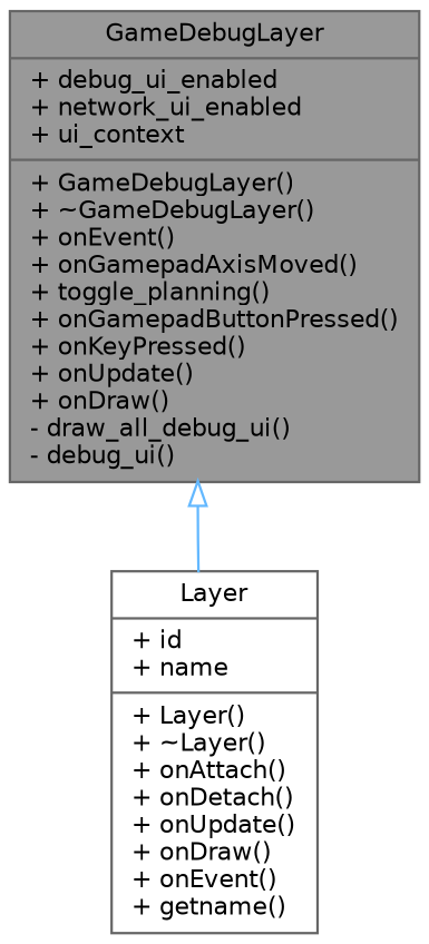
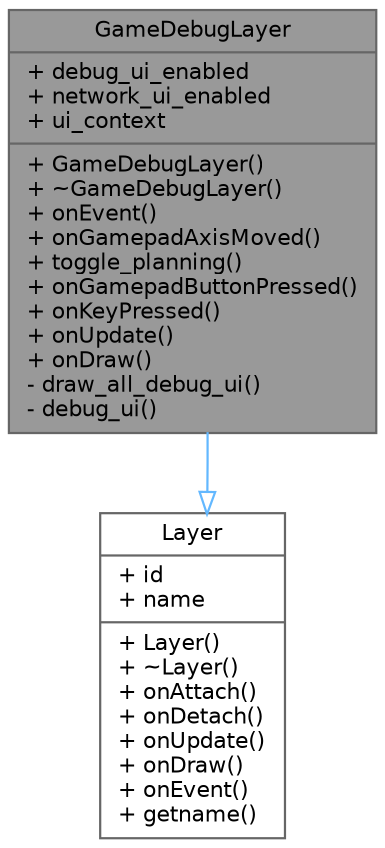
  digraph {
    node [color=gray40 fontname=Helvetica fontsize=10 shape=record style=filled]
    n1 [fillcolor=grey60 fontcolor=black height=0.2 label="{GameDebugLayer\n|+ debug_ui_enabled\l+ network_ui_enabled\l+ ui_context\l|+ GameDebugLayer()\l+ ~GameDebugLayer()\l+ onEvent()\l+ onGamepadAxisMoved()\l+ toggle_planning()\l+ onGamepadButtonPressed()\l+ onKeyPressed()\l+ onUpdate()\l+ onDraw()\l- draw_all_debug_ui()\l- debug_ui()\l}" width=0.4]
    n2 [fillcolor=white height=0.2 label="{Layer\n|+ id\l+ name\l|+ Layer()\l+ ~Layer()\l+ onAttach()\l+ onDetach()\l+ onUpdate()\l+ onDraw()\l+ onEvent()\l+ getname()\l}" width=0.4]
-   n1 -> n2 [arrowtail=onormal color=steelblue1 dir=back fontname=Helvetica fontsize=10 labelfontname=Helvetica labelfontsize=10 style=solid]
+   n2 -> n1 [arrowtail=onormal color=steelblue1 dir=back fontname=Helvetica fontsize=10 labelfontname=Helvetica labelfontsize=10 style=solid]
  }
